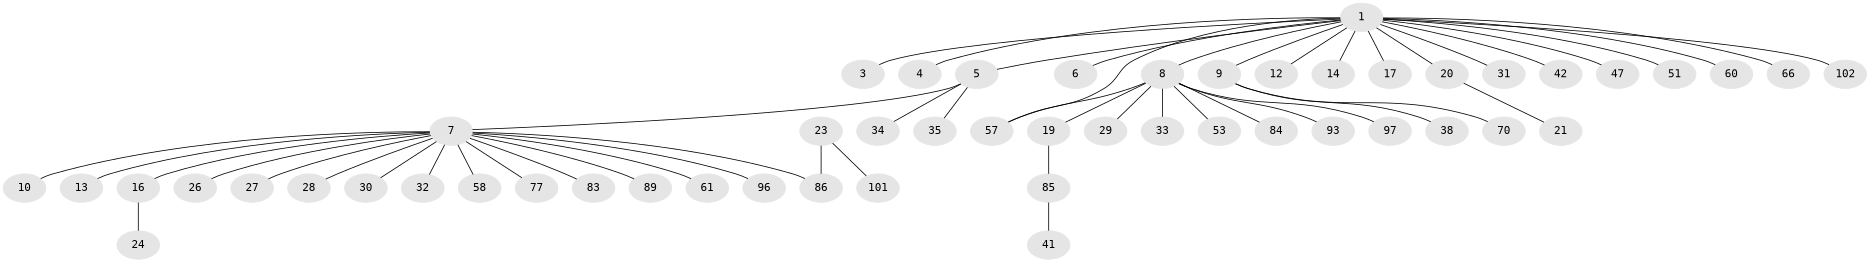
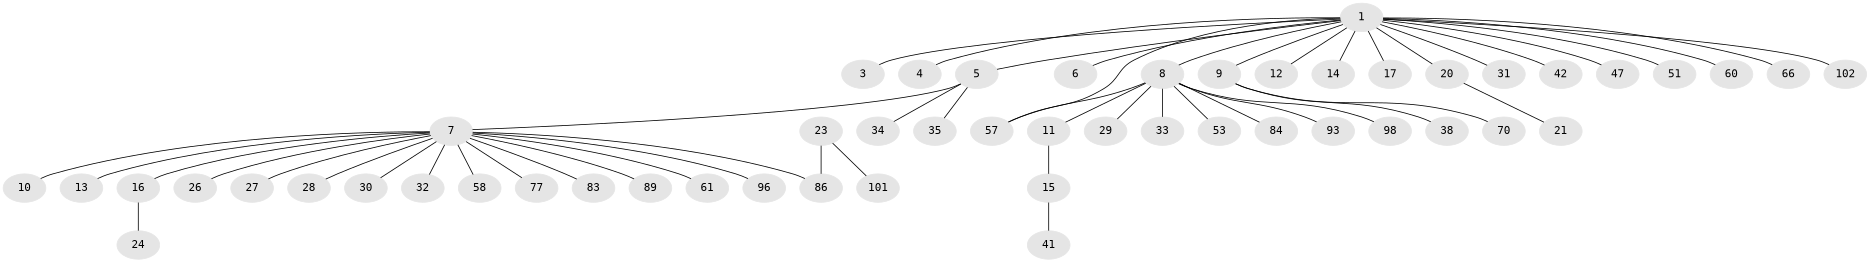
  graph {
    fontname="DejaVu Sans Mono"
    node [color=gray90 fontname="DejaVu Sans Mono" style=filled]
    edge [fontname="DejaVu Sans Mono"]
    1 [super="+2"]
    3
    4
    5 [super="+22+25+55+44+72+73+81+103+105+68+52+85+48+40"]
    6 [super="+75+95"]
    8
    9
    12
    14
    17
    20
    31
    42
    47
    51 [super="+90"]
    57 [super="+71+78+65"]
    60
    66
    102
    7
    34 [super="+64"]
    35
-   11 [super="+80+94+61+19+36" label=19]
+   11 [super="+80+94+61+19+36"]
    29 [super="+56+46"]
    33
    53
    84 [super="+97"]
    93
-   98 [label=97]
+   98
    38
    70
    21 [super="+39"]
    10
    13
    16
    26
    27
    28 [super="+49"]
    30
    32
    58
    77
    83
    86 [super="+99+88"]
    89
    n46 [label=61]
    96
    24
-   15 [super="+37+18" label=85]
+   15 [super="+37+18"]
    23 [super="+50"]
    101
    41
    1 -- 3
    1 -- 4
    1 -- 5
    1 -- 6
    1 -- 8
    1 -- 9
    1 -- 12
    1 -- 14
    1 -- 17
    1 -- 20
    1 -- 31
    1 -- 42
    1 -- 47
    1 -- 51
    1 -- 57
    1 -- 60
    1 -- 66
    1 -- 102
    5 -- 7
    5 -- 34
    5 -- 35
    8 -- 57
    8 -- 11
    8 -- 29
    8 -- 33
    8 -- 53
    8 -- 84
    8 -- 93
    8 -- 98
    9 -- 38
    9 -- 70
    20 -- 21
    7 -- 10
    7 -- 13
    7 -- 16
    7 -- 26
    7 -- 27
    7 -- 28
    7 -- 30
    7 -- 32
    7 -- 58
    7 -- 77
    7 -- 83
    7 -- 86
    7 -- 89
    7 -- n46
    7 -- 96
    11 -- 15
    16 -- 24
    15 -- 41
    23 -- 86
    23 -- 101
  }
